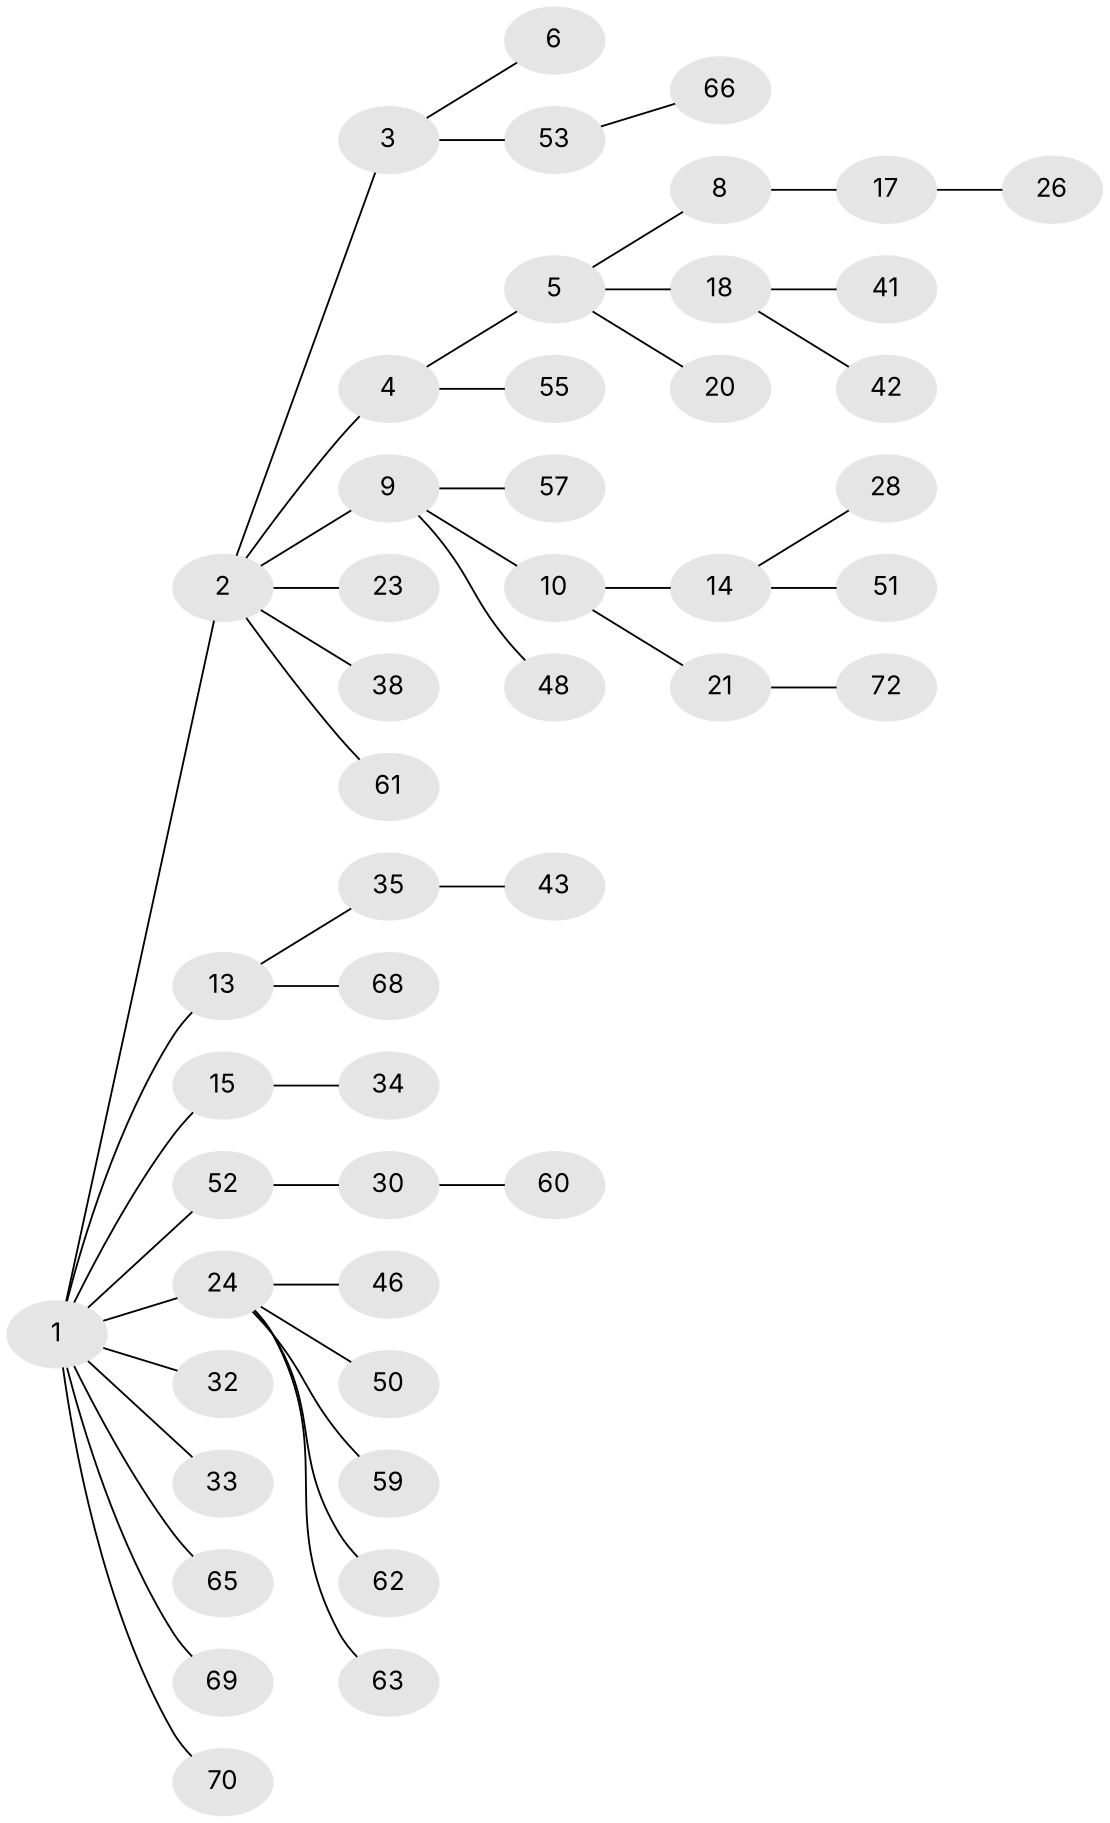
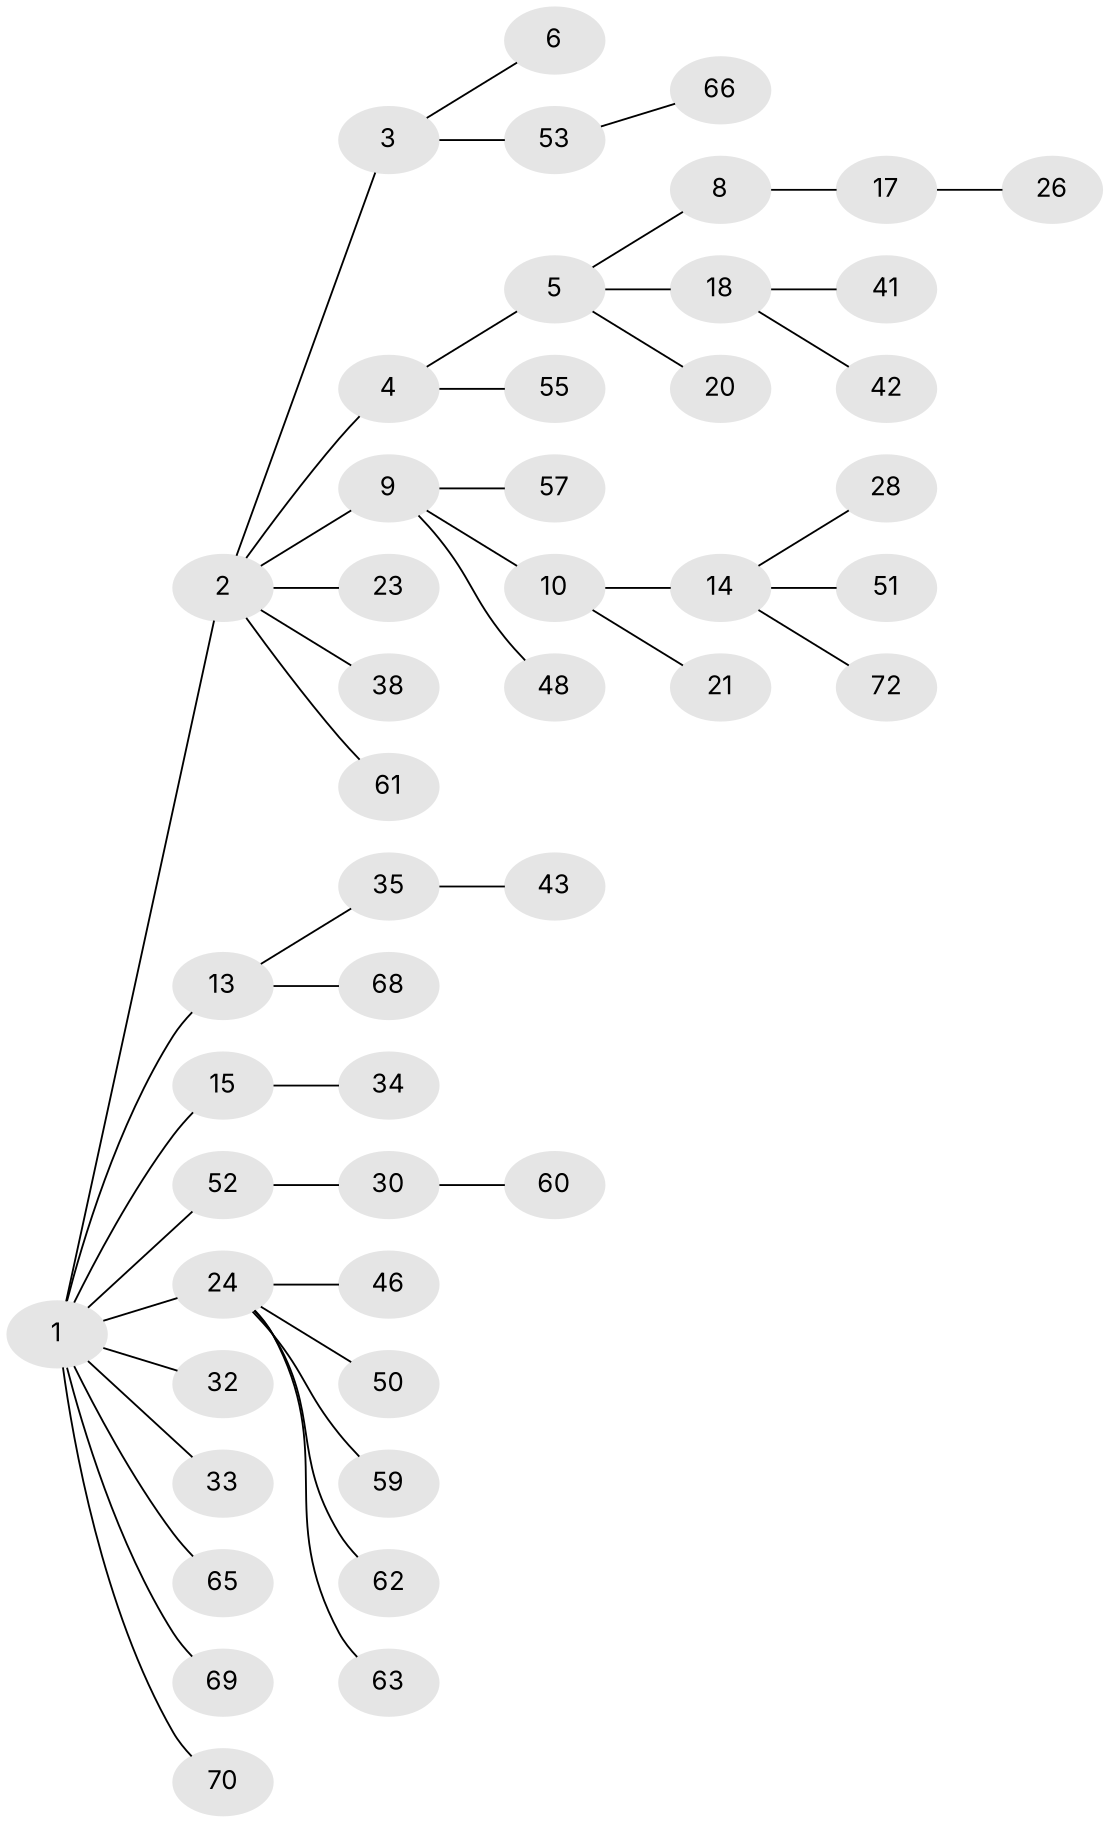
  graph {
    fontname=Inter
    rankdir=LR
    node [color=gray90 fontname=Inter style=filled]
    edge [fontname=Inter]
    1 [super="+12"]
    2 [super="+39"]
    13 [super="+36"]
    15 [super="+71"]
    n5 [label=52 super="+25"]
    24 [super="+52"]
    32
    33 [super="+67"]
    65
    69
    70
    3 [super="+54"]
    4 [super="+11"]
    9 [super="+44"]
    23
    38 [super="+58"]
    61
    35 [super="+47"]
    68
    34
    30 [super="+37"]
    46
    50
    59
    62
    63
    6
    53
    5 [super="+7"]
    55
    57
    10 [super="+40"]
    48 [super="+64"]
    66
    8 [super="+16"]
    18 [super="+31"]
    20 [super="+27"]
    17 [super="+19"]
    41
    42
    26
    14 [super="+29"]
    21 [super="+45"]
    28
    51 [super="+56"]
    72
    43 [super="+49"]
    60
    1 -- 2
    1 -- 13
    1 -- 15
    1 -- n5
    1 -- 24
    1 -- 32
    1 -- 33
    1 -- 65
    1 -- 69
    1 -- 70
    2 -- 3
    2 -- 4
    2 -- 9
    2 -- 23
    2 -- 38
    2 -- 61
    13 -- 35
    13 -- 68
    15 -- 34
    n5 -- 30
    24 -- 46
    24 -- 50
    24 -- 59
    24 -- 62
    24 -- 63
    3 -- 6
    3 -- 53
    4 -- 5
    4 -- 55
    9 -- 57
    9 -- 10
    9 -- 48
    35 -- 43
    30 -- 60
    53 -- 66
    5 -- 8
    5 -- 18
    5 -- 20
    10 -- 14
    10 -- 21
    8 -- 17
    18 -- 41
    18 -- 42
    17 -- 26
    14 -- 28
    14 -- 51
-   21 -- 72
+   14 -- 72
  }
